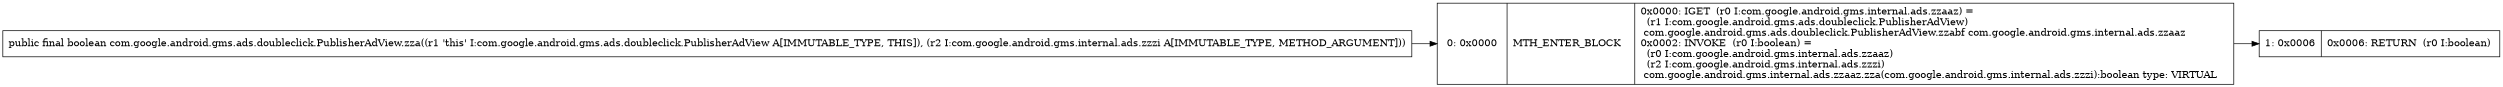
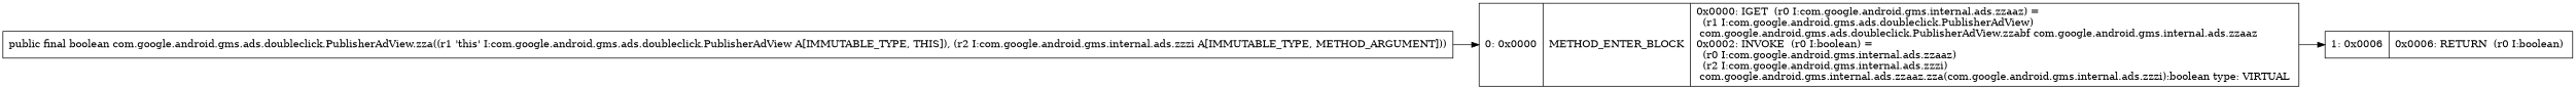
  digraph {
    rankdir=LR
    node [shape=record]
-   n1 [label="{0\:\ 0x0000|MTH_ENTER_BLOCK\l|0x0000: IGET  (r0 I:com.google.android.gms.internal.ads.zzaaz) = \l  (r1 I:com.google.android.gms.ads.doubleclick.PublisherAdView)\l com.google.android.gms.ads.doubleclick.PublisherAdView.zzabf com.google.android.gms.internal.ads.zzaaz \l0x0002: INVOKE  (r0 I:boolean) = \l  (r0 I:com.google.android.gms.internal.ads.zzaaz)\l  (r2 I:com.google.android.gms.internal.ads.zzzi)\l com.google.android.gms.internal.ads.zzaaz.zza(com.google.android.gms.internal.ads.zzzi):boolean type: VIRTUAL \l}"]
+   n1 [label="{0\:\ 0x0000|METHOD_ENTER_BLOCK\l|0x0000: IGET  (r0 I:com.google.android.gms.internal.ads.zzaaz) = \l  (r1 I:com.google.android.gms.ads.doubleclick.PublisherAdView)\l com.google.android.gms.ads.doubleclick.PublisherAdView.zzabf com.google.android.gms.internal.ads.zzaaz \l0x0002: INVOKE  (r0 I:boolean) = \l  (r0 I:com.google.android.gms.internal.ads.zzaaz)\l  (r2 I:com.google.android.gms.internal.ads.zzzi)\l com.google.android.gms.internal.ads.zzaaz.zza(com.google.android.gms.internal.ads.zzzi):boolean type: VIRTUAL \l}"]
    n2 [label="{1\:\ 0x0006|0x0006: RETURN  (r0 I:boolean) \l}"]
    n3 [label="{public final boolean com.google.android.gms.ads.doubleclick.PublisherAdView.zza((r1 'this' I:com.google.android.gms.ads.doubleclick.PublisherAdView A[IMMUTABLE_TYPE, THIS]), (r2 I:com.google.android.gms.internal.ads.zzzi A[IMMUTABLE_TYPE, METHOD_ARGUMENT])) }"]
    n1 -> n2
    n3 -> n1
  }
